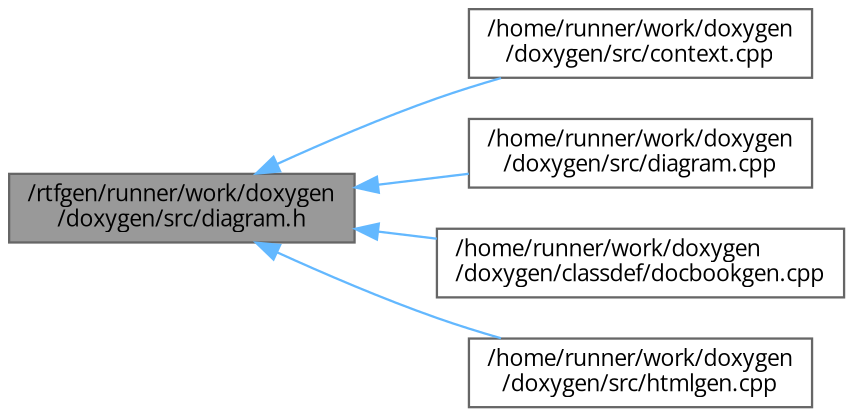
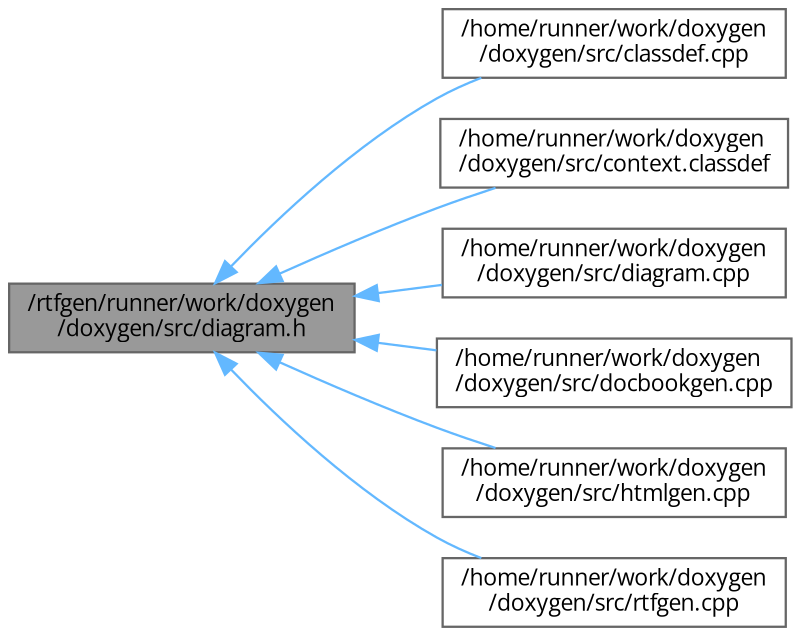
  digraph {
    fontname="Open Sans"
    rankdir=LR
    node [color=grey40 fillcolor=white fontname="Open Sans" fontsize=10 shape=box style=filled]
    edge [color=steelblue1 dir=back fontname="Open Sans" fontsize=10 labelfontname=Helvetica labelfontsize=10 style=solid]
    n1 [color=gray40 fillcolor=grey60 fontcolor=black height=0.2 label="/rtfgen/runner/work/doxygen\l/doxygen/src/diagram.h" width=0.4]
-   n3 [height=0.2 label="/home/runner/work/doxygen\l/doxygen/src/context.cpp" width=0.4]
+   n2 [height=0.2 label="/home/runner/work/doxygen\l/doxygen/src/classdef.cpp" width=0.4]
+   n3 [height=0.2 label="/home/runner/work/doxygen\l/doxygen/src/context.classdef" width=0.4]
    n4 [height=0.2 label="/home/runner/work/doxygen\l/doxygen/src/diagram.cpp" width=0.4]
-   n5 [height=0.2 label="/home/runner/work/doxygen\l/doxygen/classdef/docbookgen.cpp" width=0.4]
+   n5 [height=0.2 label="/home/runner/work/doxygen\l/doxygen/src/docbookgen.cpp" width=0.4]
    n6 [height=0.2 label="/home/runner/work/doxygen\l/doxygen/src/htmlgen.cpp" width=0.4]
+   n7 [height=0.2 label="/home/runner/work/doxygen\l/doxygen/src/rtfgen.cpp" width=0.4]
+   n1 -> n2
    n1 -> n3
    n1 -> n4
    n1 -> n5
    n1 -> n6
+   n1 -> n7
  }
